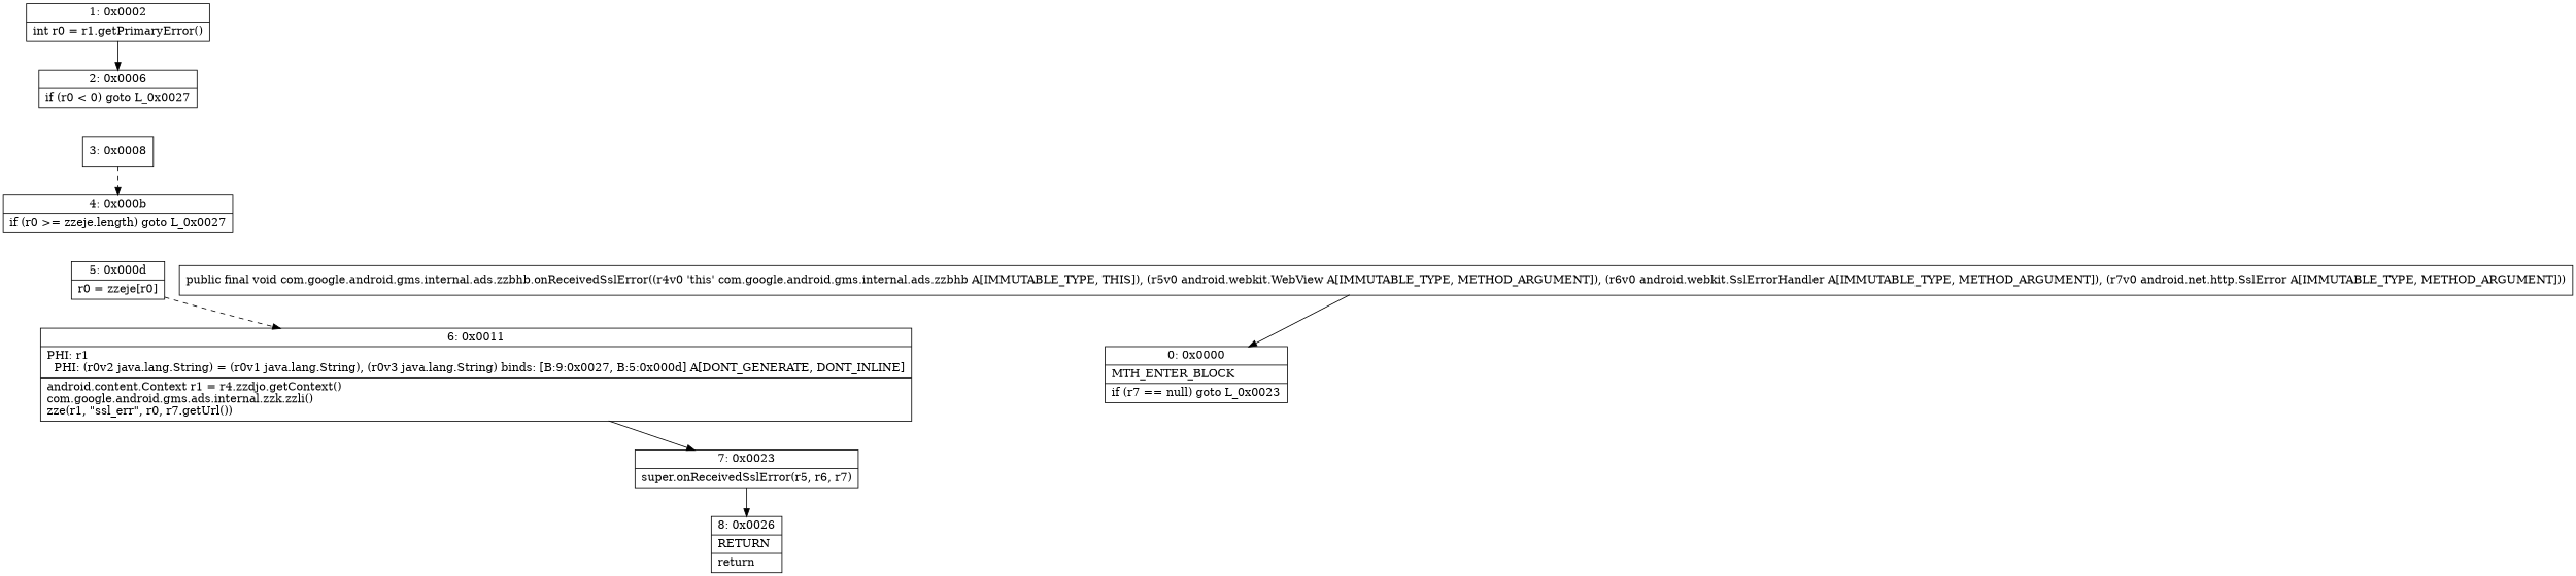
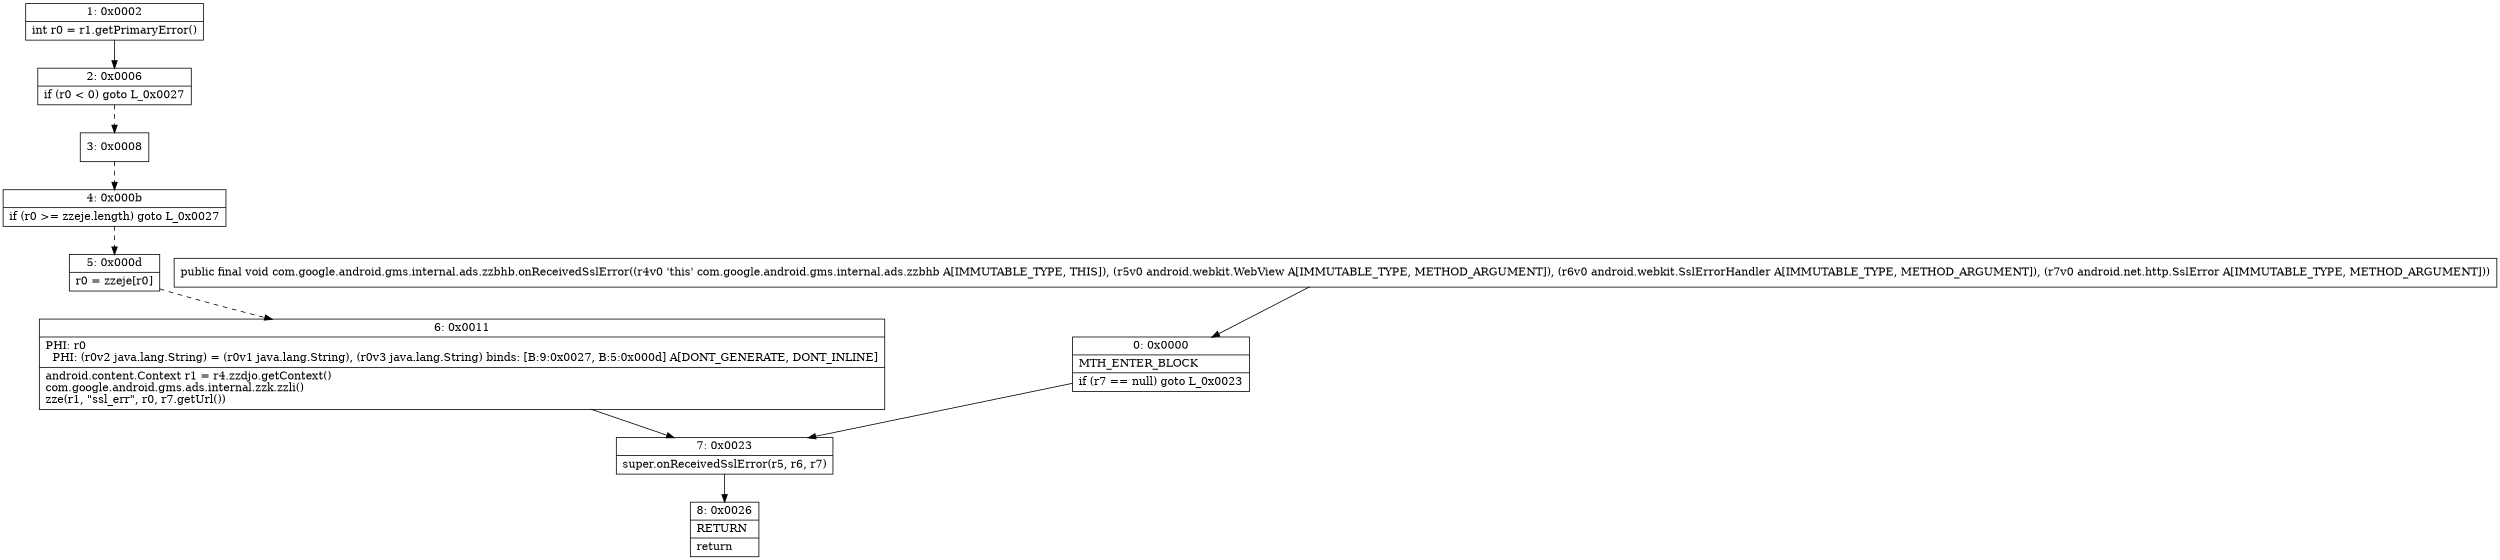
  digraph {
    node [shape=record]
    n1 [label="{0\:\ 0x0000|MTH_ENTER_BLOCK\l|if (r7 == null) goto L_0x0023\l}"]
    n2 [label="{7\:\ 0x0023|super.onReceivedSslError(r5, r6, r7)\l}"]
    n3 [label="{1\:\ 0x0002|int r0 = r1.getPrimaryError()\l}"]
    n4 [label="{2\:\ 0x0006|if (r0 \< 0) goto L_0x0027\l}"]
    n5 [label="{8\:\ 0x0026|RETURN\l|return\l}"]
    n6 [label="{3\:\ 0x0008}"]
    n7 [label="{4\:\ 0x000b|if (r0 \>= zzeje.length) goto L_0x0027\l}"]
    n8 [label="{5\:\ 0x000d|r0 = zzeje[r0]\l}"]
-   n9 [label="{6\:\ 0x0011|PHI: r1 \l  PHI: (r0v2 java.lang.String) = (r0v1 java.lang.String), (r0v3 java.lang.String) binds: [B:9:0x0027, B:5:0x000d] A[DONT_GENERATE, DONT_INLINE]\l|android.content.Context r1 = r4.zzdjo.getContext()\lcom.google.android.gms.ads.internal.zzk.zzli()\lzze(r1, \"ssl_err\", r0, r7.getUrl())\l}"]
+   n9 [label="{6\:\ 0x0011|PHI: r0 \l  PHI: (r0v2 java.lang.String) = (r0v1 java.lang.String), (r0v3 java.lang.String) binds: [B:9:0x0027, B:5:0x000d] A[DONT_GENERATE, DONT_INLINE]\l|android.content.Context r1 = r4.zzdjo.getContext()\lcom.google.android.gms.ads.internal.zzk.zzli()\lzze(r1, \"ssl_err\", r0, r7.getUrl())\l}"]
    n10 [label="{public final void com.google.android.gms.internal.ads.zzbhb.onReceivedSslError((r4v0 'this' com.google.android.gms.internal.ads.zzbhb A[IMMUTABLE_TYPE, THIS]), (r5v0 android.webkit.WebView A[IMMUTABLE_TYPE, METHOD_ARGUMENT]), (r6v0 android.webkit.SslErrorHandler A[IMMUTABLE_TYPE, METHOD_ARGUMENT]), (r7v0 android.net.http.SslError A[IMMUTABLE_TYPE, METHOD_ARGUMENT])) }"]
+   n1 -> n2
    n2 -> n5
    n3 -> n4
+   n4 -> n6 [style=dashed]
    n6 -> n7 [style=dashed]
+   n7 -> n8 [style=dashed]
    n8 -> n9 [style=dashed]
    n9 -> n2
    n10 -> n1
  }
